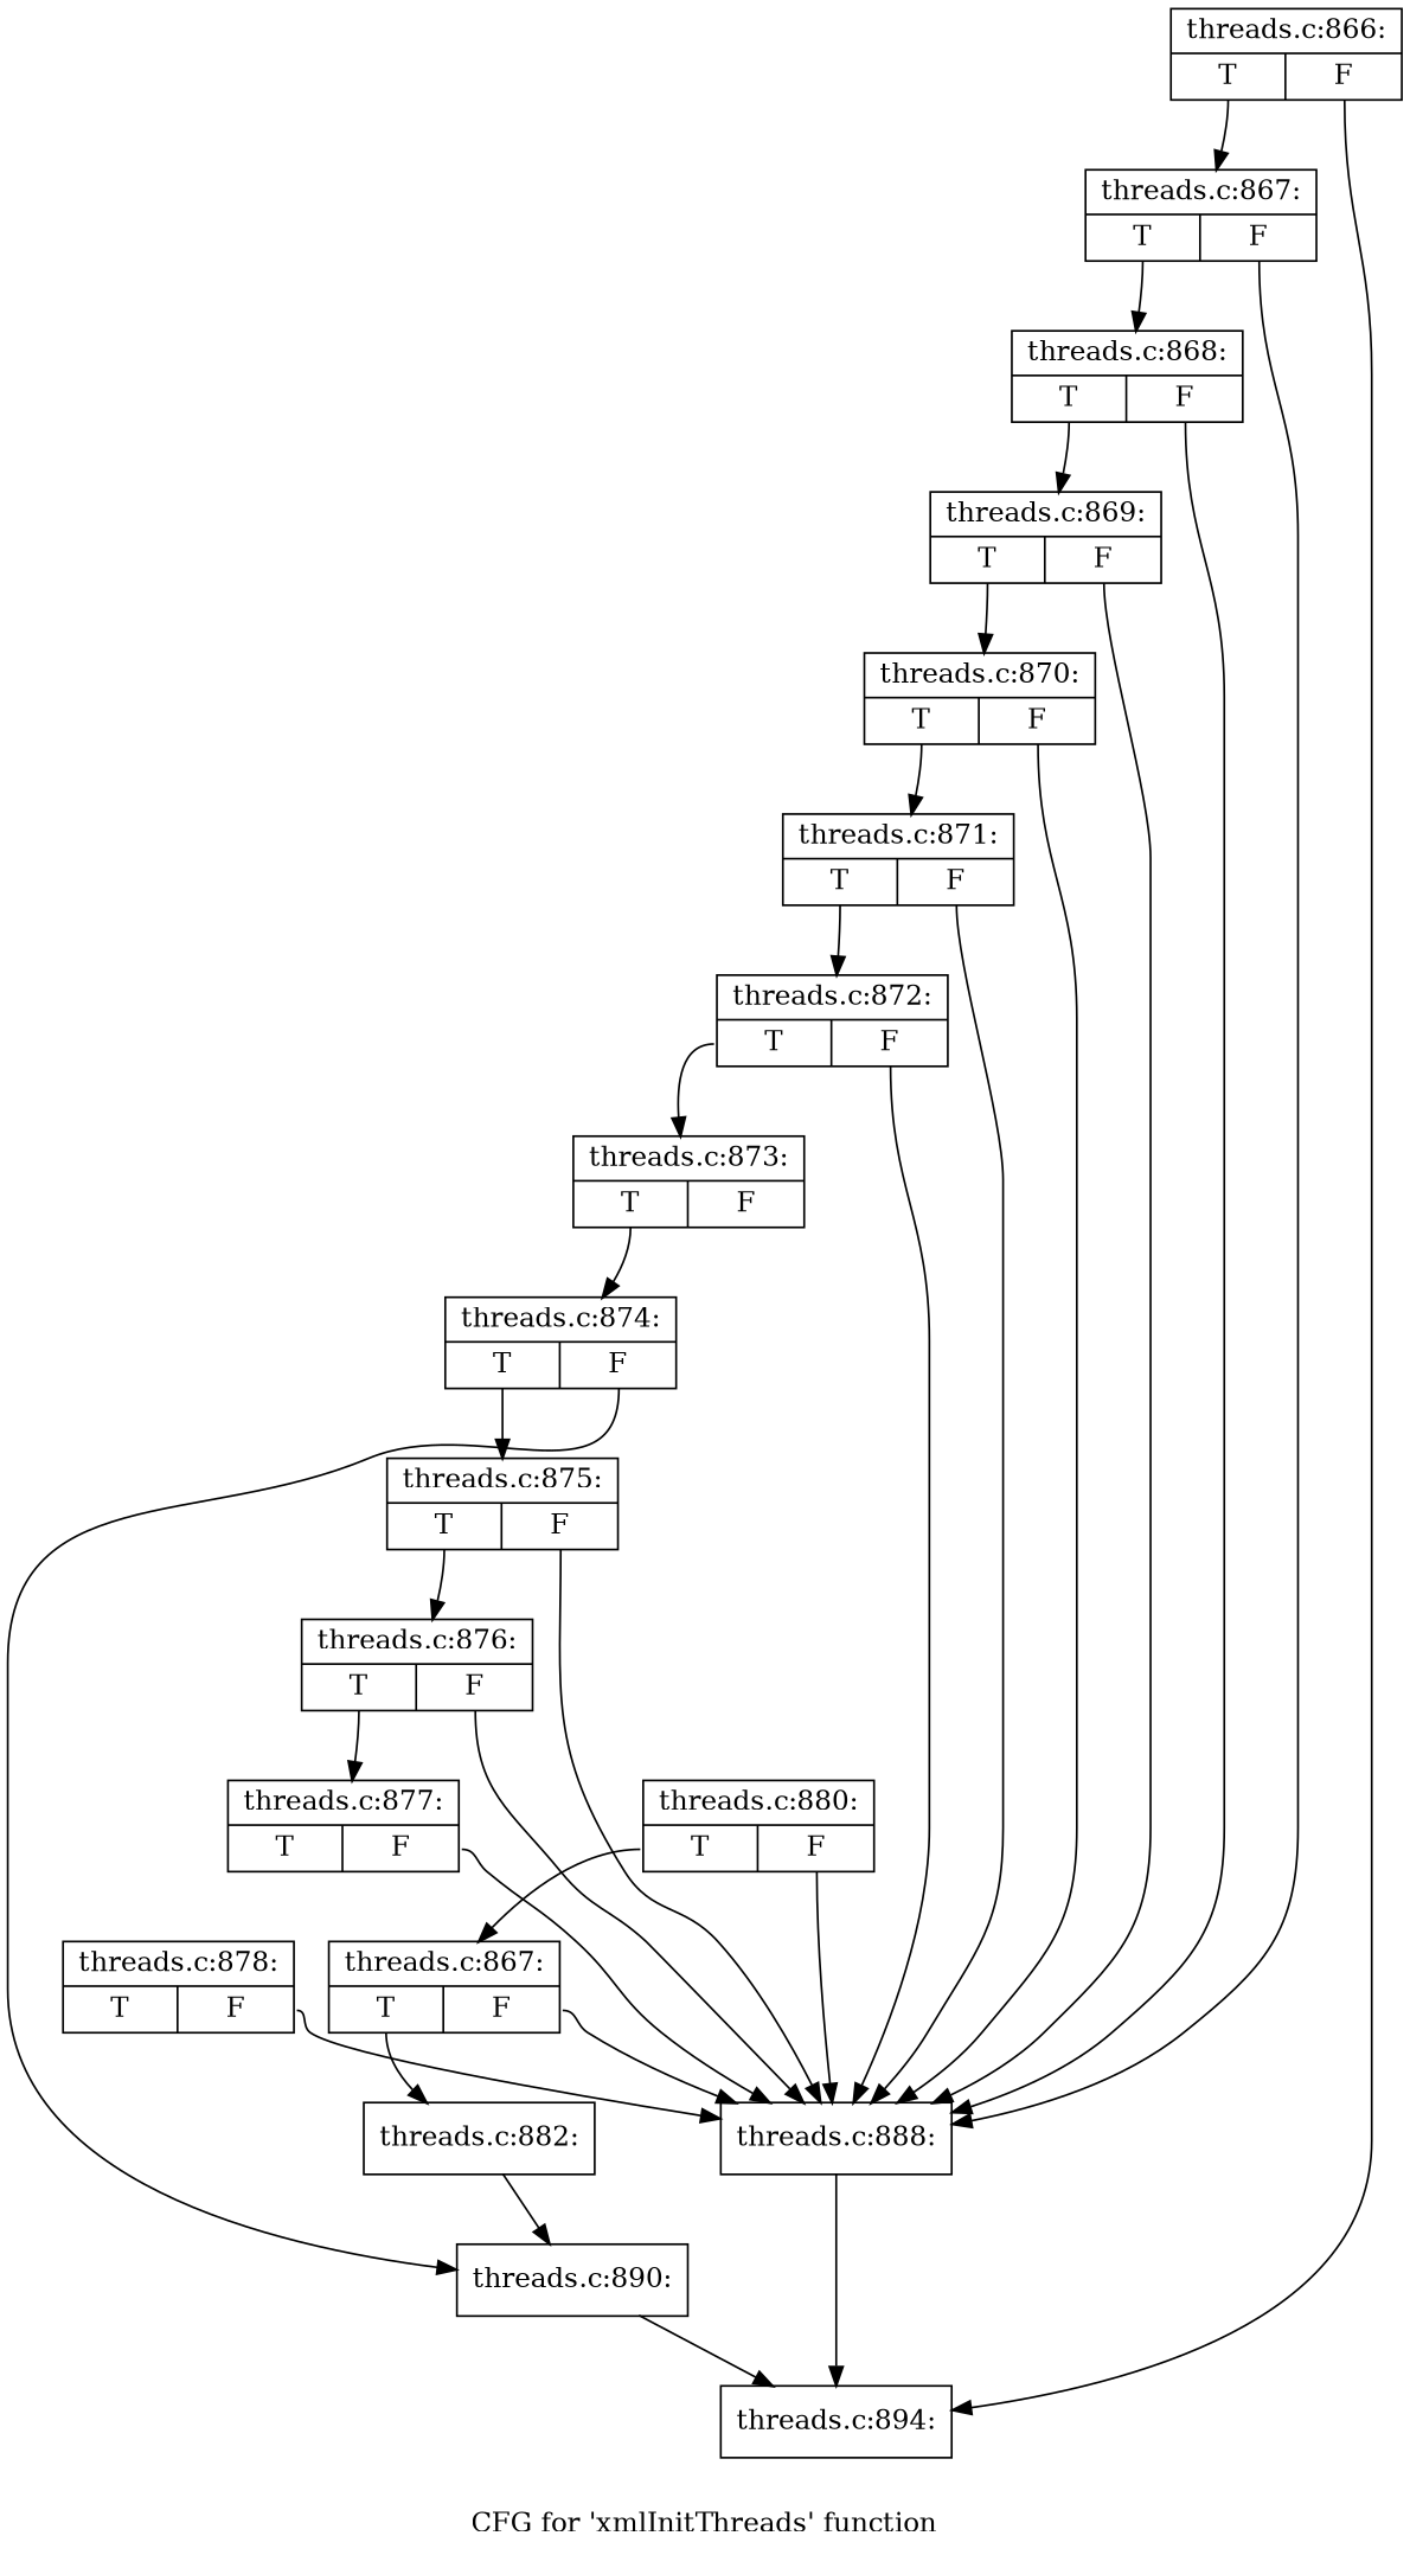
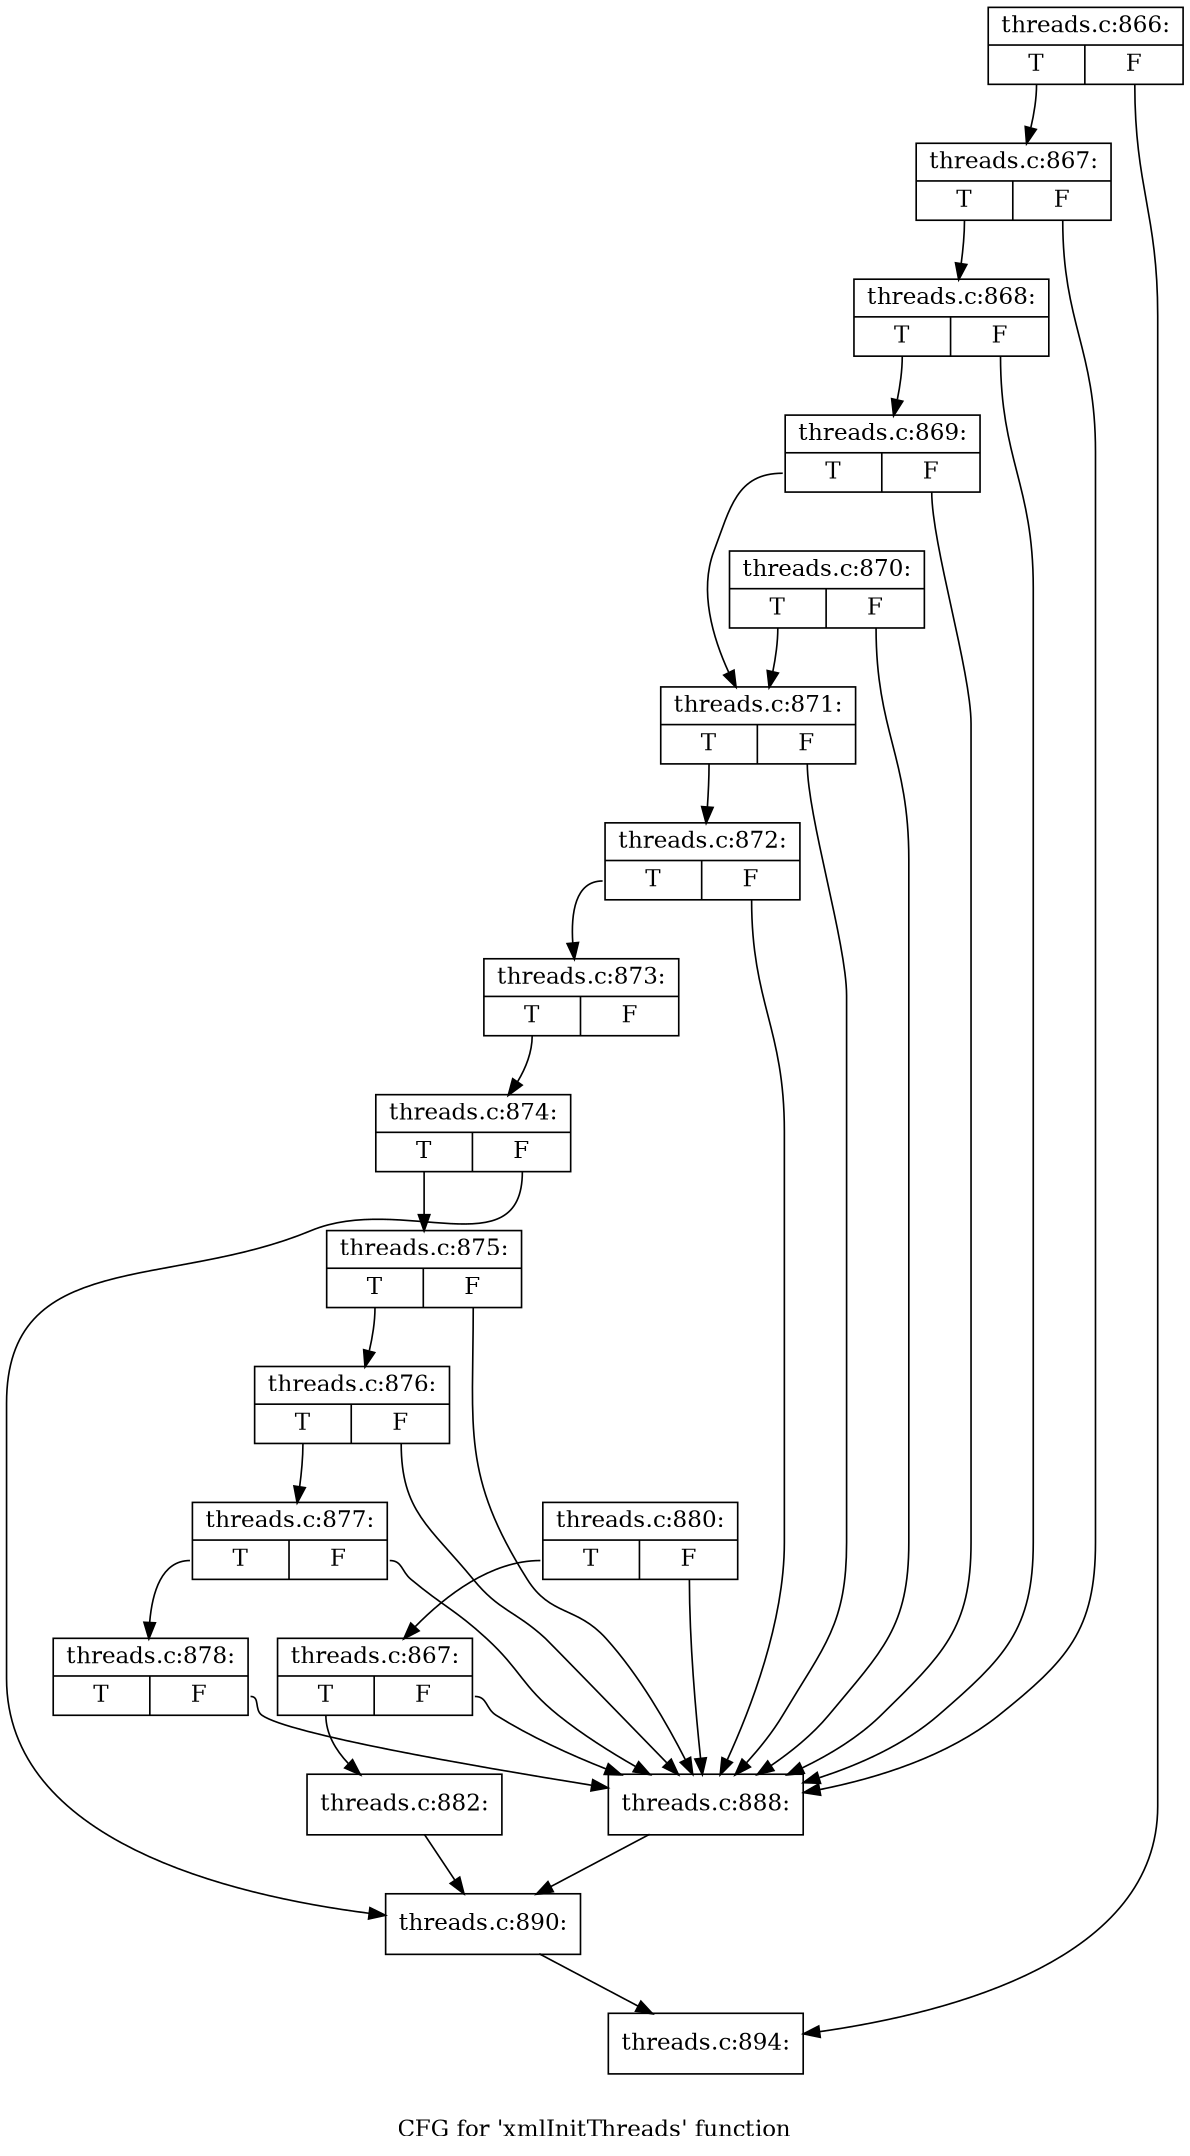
  digraph {
    label="CFG for 'xmlInitThreads' function"
    node [shape=record]
    edge [tailport=s0]
    n1 [label="{threads.c:866:|{<s0>T|<s1>F}}"]
    n2 [label="{threads.c:867:|{<s0>T|<s1>F}}"]
    n3 [label="{threads.c:894:}"]
    n4 [label="{threads.c:868:|{<s0>T|<s1>F}}"]
    n5 [label="{threads.c:888:}"]
    n6 [label="{threads.c:869:|{<s0>T|<s1>F}}"]
    n7 [label="{threads.c:890:}"]
    n8 [label="{threads.c:870:|{<s0>T|<s1>F}}"]
    n9 [label="{threads.c:871:|{<s0>T|<s1>F}}"]
    n10 [label="{threads.c:872:|{<s0>T|<s1>F}}"]
    n11 [label="{threads.c:873:|{<s0>T|<s1>F}}"]
    n12 [label="{threads.c:874:|{<s0>T|<s1>F}}"]
    n13 [label="{threads.c:875:|{<s0>T|<s1>F}}"]
    n14 [label="{threads.c:876:|{<s0>T|<s1>F}}"]
    n15 [label="{threads.c:877:|{<s0>T|<s1>F}}"]
    n16 [label="{threads.c:878:|{<s0>T|<s1>F}}"]
    n17 [label="{threads.c:880:|{<s0>T|<s1>F}}"]
    n18 [label="{threads.c:867:|{<s0>T|<s1>F}}"]
    n19 [label="{threads.c:882:}"]
    n1 -> n2
    n1 -> n3 [tailport=s1]
    n2 -> n4
    n2 -> n5 [tailport=s1]
    n4 -> n5 [tailport=s1]
    n4 -> n6
-   n5 -> n3
+   n5 -> n7
    n6 -> n5 [tailport=s1]
-   n6 -> n8
+   n6 -> n9
    n7 -> n3
    n8 -> n5 [tailport=s1]
    n8 -> n9
    n9 -> n5 [tailport=s1]
    n9 -> n10
    n10 -> n5 [tailport=s1]
    n10 -> n11
    n11 -> n12
    n12 -> n7 [tailport=s1]
    n12 -> n13
    n13 -> n5 [tailport=s1]
    n13 -> n14
    n14 -> n5 [tailport=s1]
    n14 -> n15
    n15 -> n5 [tailport=s1]
+   n15 -> n16
    n16 -> n5 [tailport=s1]
    n17 -> n5 [tailport=s1]
    n17 -> n18
    n18 -> n5 [tailport=s1]
    n18 -> n19
    n19 -> n7
  }
